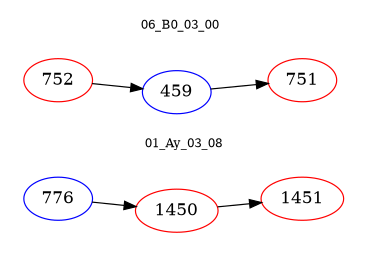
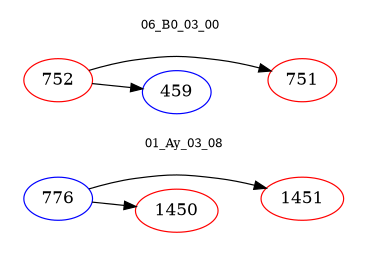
  digraph {
    rankdir=LR
    node [color=red]
    edge [color=black]
    n1 [color=blue label=776]
    n2 [label=1450]
    n3 [label=1451]
    n4 [color=blue label=459]
    n5 [label=751]
    n6 [label=752]
    subgraph cluster_1 {
      color=white
      fontsize=10
      label="01_Ay_03_08"
      n1
      n2
      n3
    }
    subgraph cluster_2 {
      color=white
      fontsize=10
      label="06_B0_03_00"
      n4
      n5
      n6
    }
    n1 -> n2
-   n2 -> n3
-   n4 -> n5
+   n1 -> n3
+   n6 -> n5
    n6 -> n4
  }
